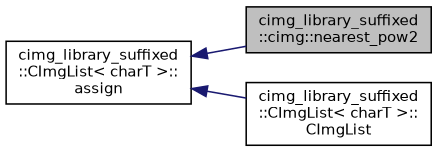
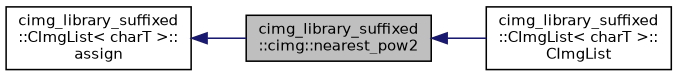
  digraph {
    rankdir=LR
    node [color=black fillcolor=white fontname=Helvetica fontsize=10 shape=record style=filled]
    edge [color=midnightblue dir=back fontname=Helvetica fontsize=10 labelfontname=Helvetica labelfontsize=10 style=solid]
    n1 [fillcolor=grey75 fontcolor=black height=0.2 label="cimg_library_suffixed\l::cimg::nearest_pow2" width=0.4]
    n2 [height=0.2 label="cimg_library_suffixed\l::CImgList\< charT \>::\lCImgList" width=0.4]
    n3 [height=0.2 label="cimg_library_suffixed\l::CImgList\< charT \>::\lassign" width=0.4]
-   n3 -> n2
+   n1 -> n2
    n3 -> n1
  }
